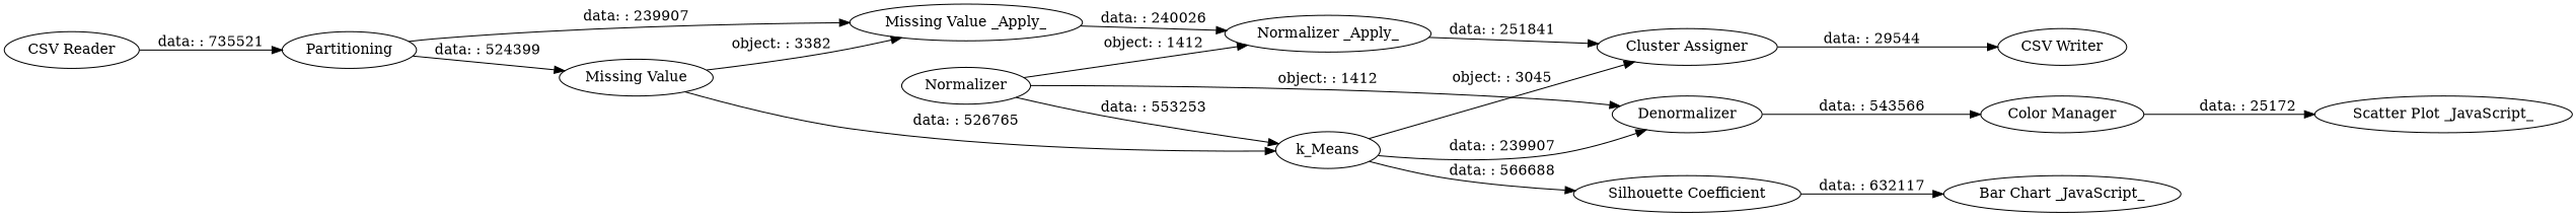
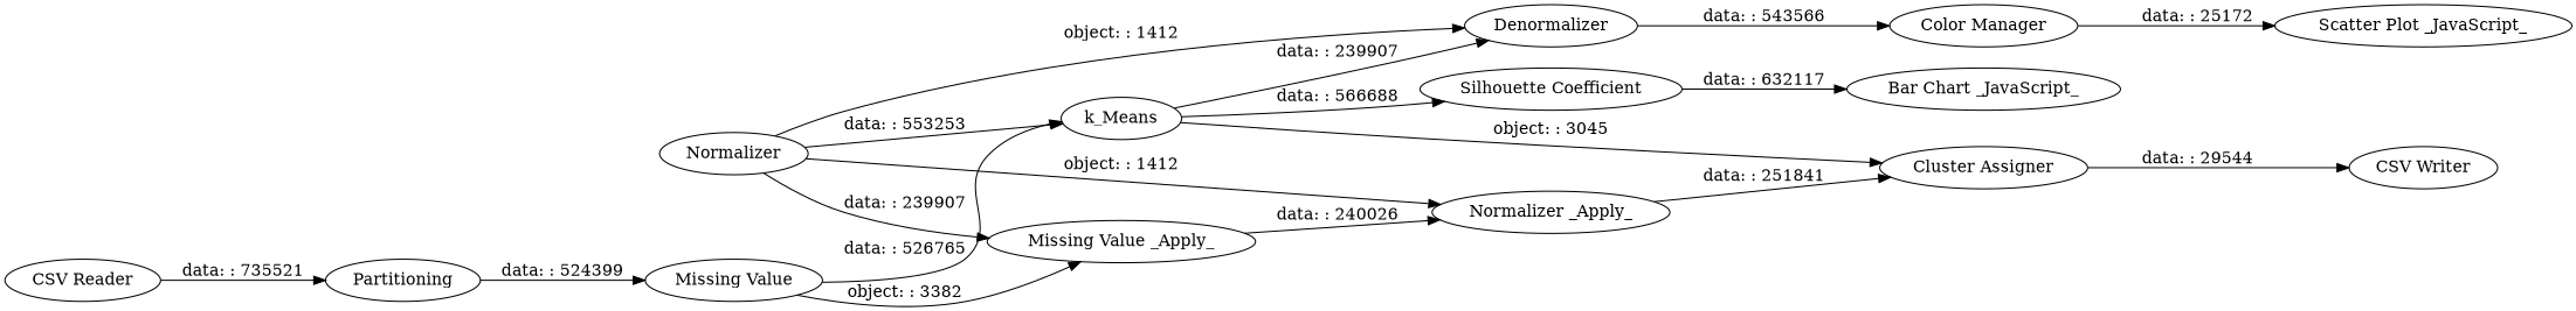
  digraph {
    rankdir=LR
    n1 [label=Partitioning]
    n2 [label="Missing Value"]
    n3 [label="Missing Value _Apply_"]
    n4 [label=k_Means]
    n5 [label="Normalizer _Apply_"]
    n6 [label="CSV Writer"]
    n7 [label="Color Manager"]
    n8 [label="Scatter Plot _JavaScript_"]
    n9 [label="Cluster Assigner"]
    n10 [label=Denormalizer]
    n11 [label="Silhouette Coefficient"]
    n12 [label="Bar Chart _JavaScript_"]
    n13 [label=Normalizer]
    n14 [label="CSV Reader"]
    n1 -> n2 [label="data: : 524399"]
-   n1 -> n3 [label="data: : 239907"]
+   n13 -> n3 [label="data: : 239907"]
    n2 -> n3 [label="object: : 3382"]
    n2 -> n4 [label="data: : 526765"]
    n3 -> n5 [label="data: : 240026"]
    n4 -> n9 [label="object: : 3045"]
    n4 -> n10 [label="data: : 239907"]
    n4 -> n11 [label="data: : 566688"]
    n5 -> n9 [label="data: : 251841"]
    n7 -> n8 [label="data: : 25172"]
    n9 -> n6 [label="data: : 29544"]
    n10 -> n7 [label="data: : 543566"]
    n11 -> n12 [label="data: : 632117"]
    n13 -> n4 [label="data: : 553253"]
    n13 -> n5 [label="object: : 1412"]
    n13 -> n10 [label="object: : 1412"]
    n14 -> n1 [label="data: : 735521"]
  }
